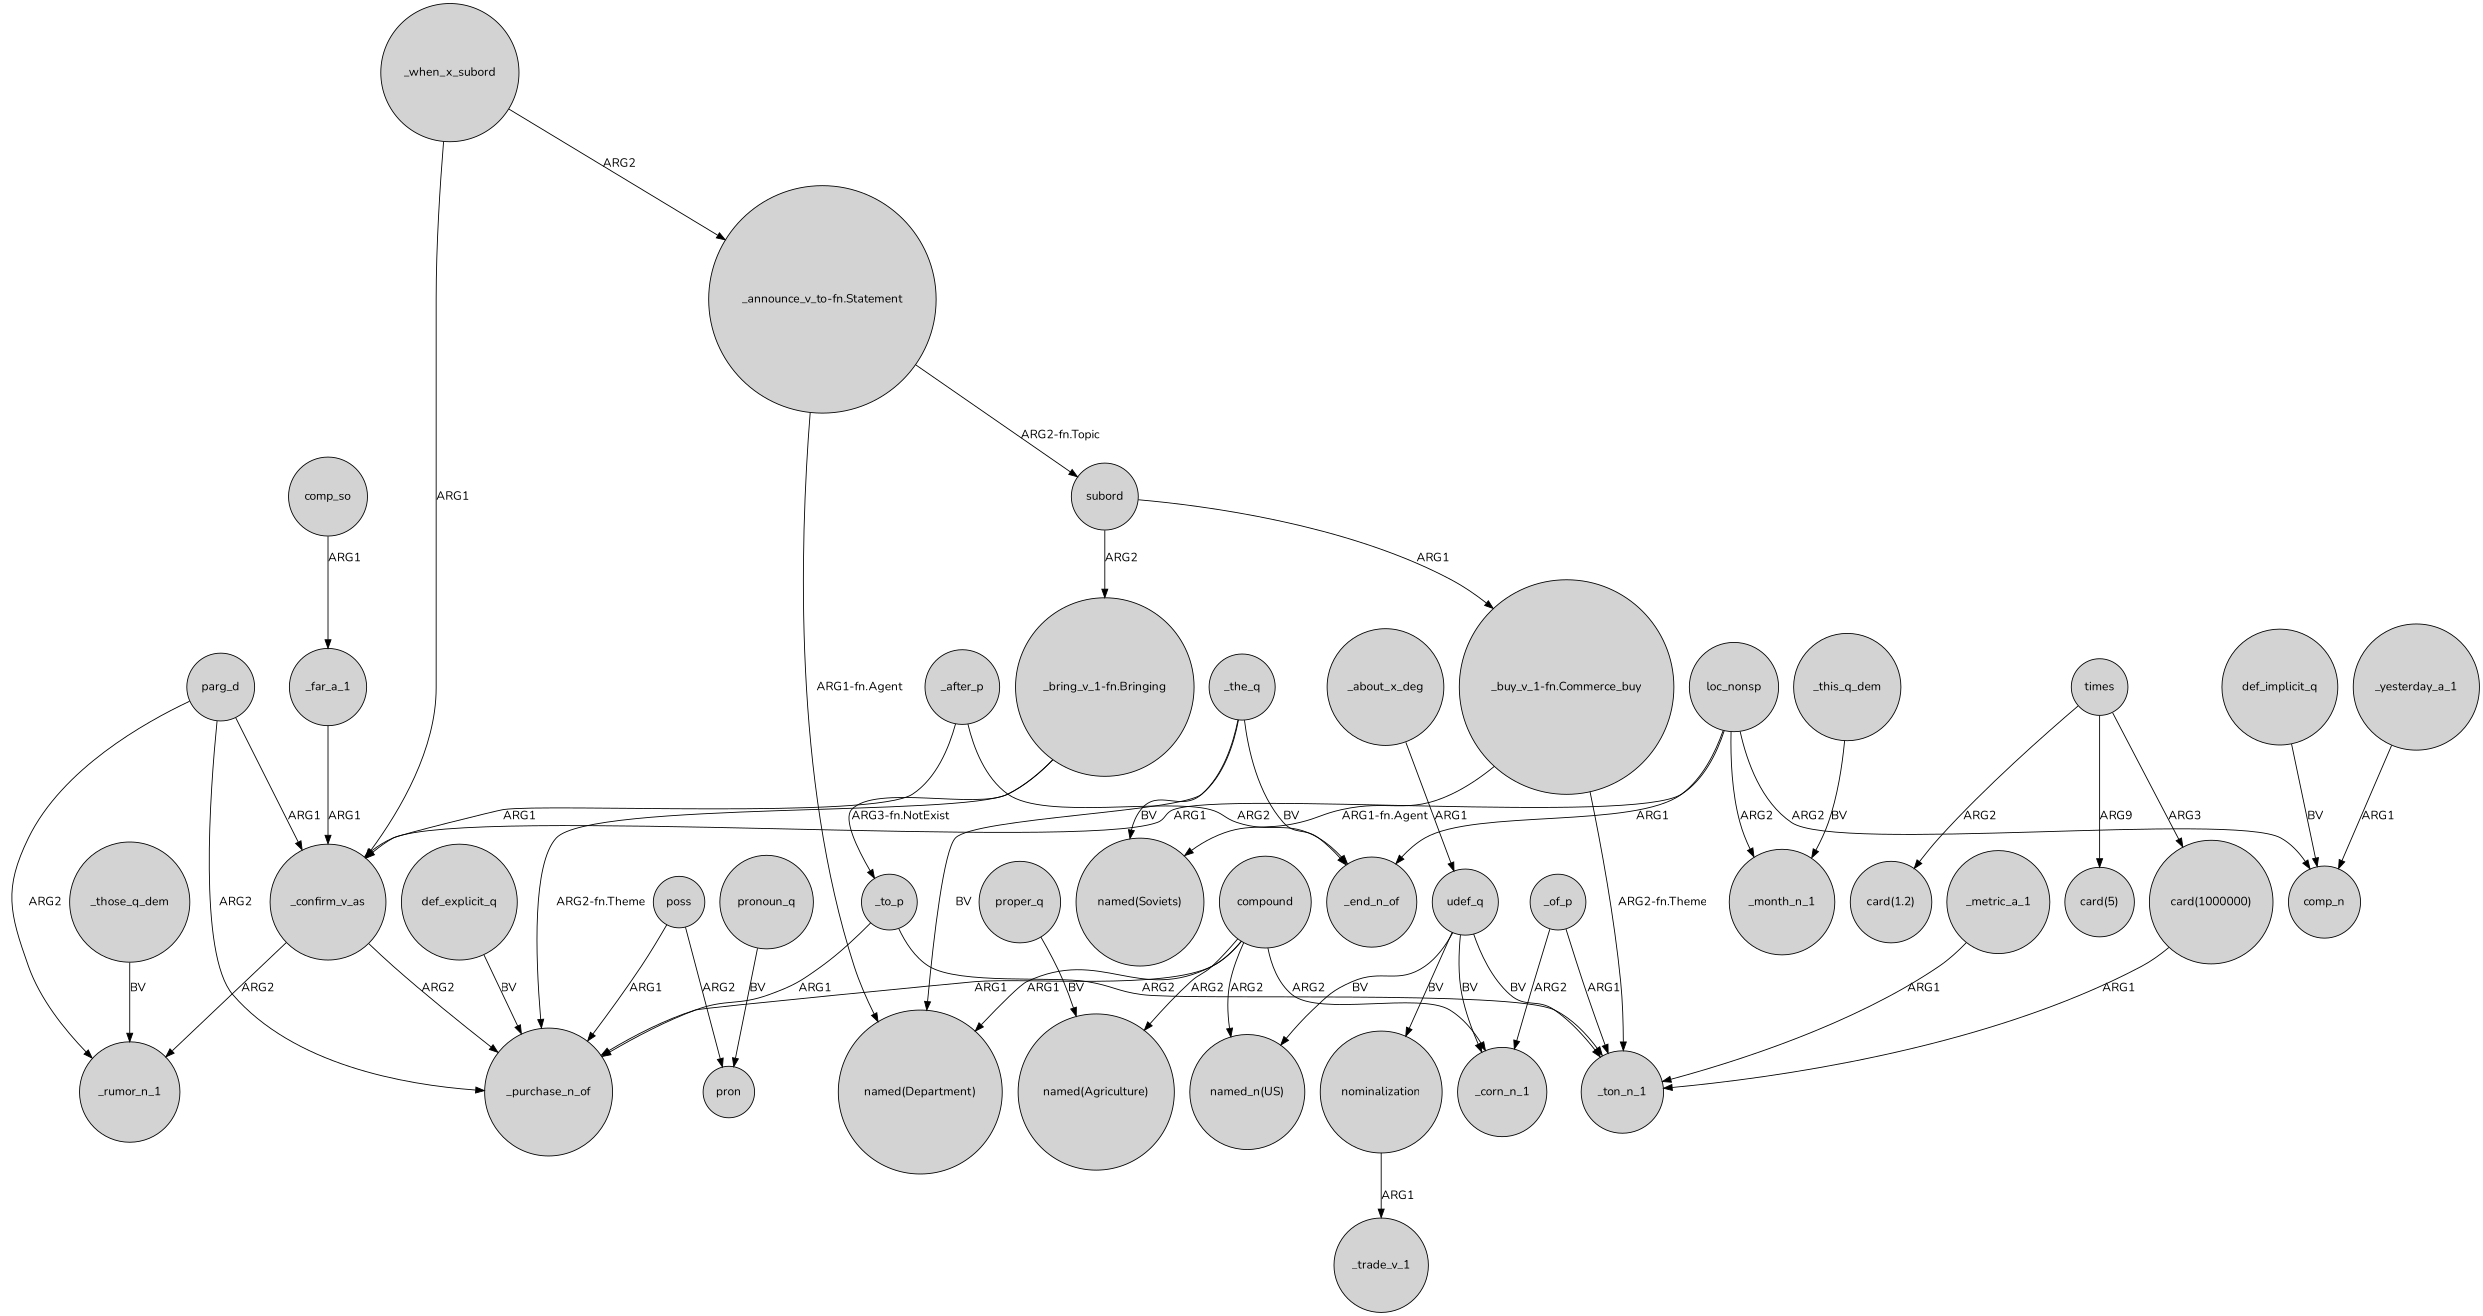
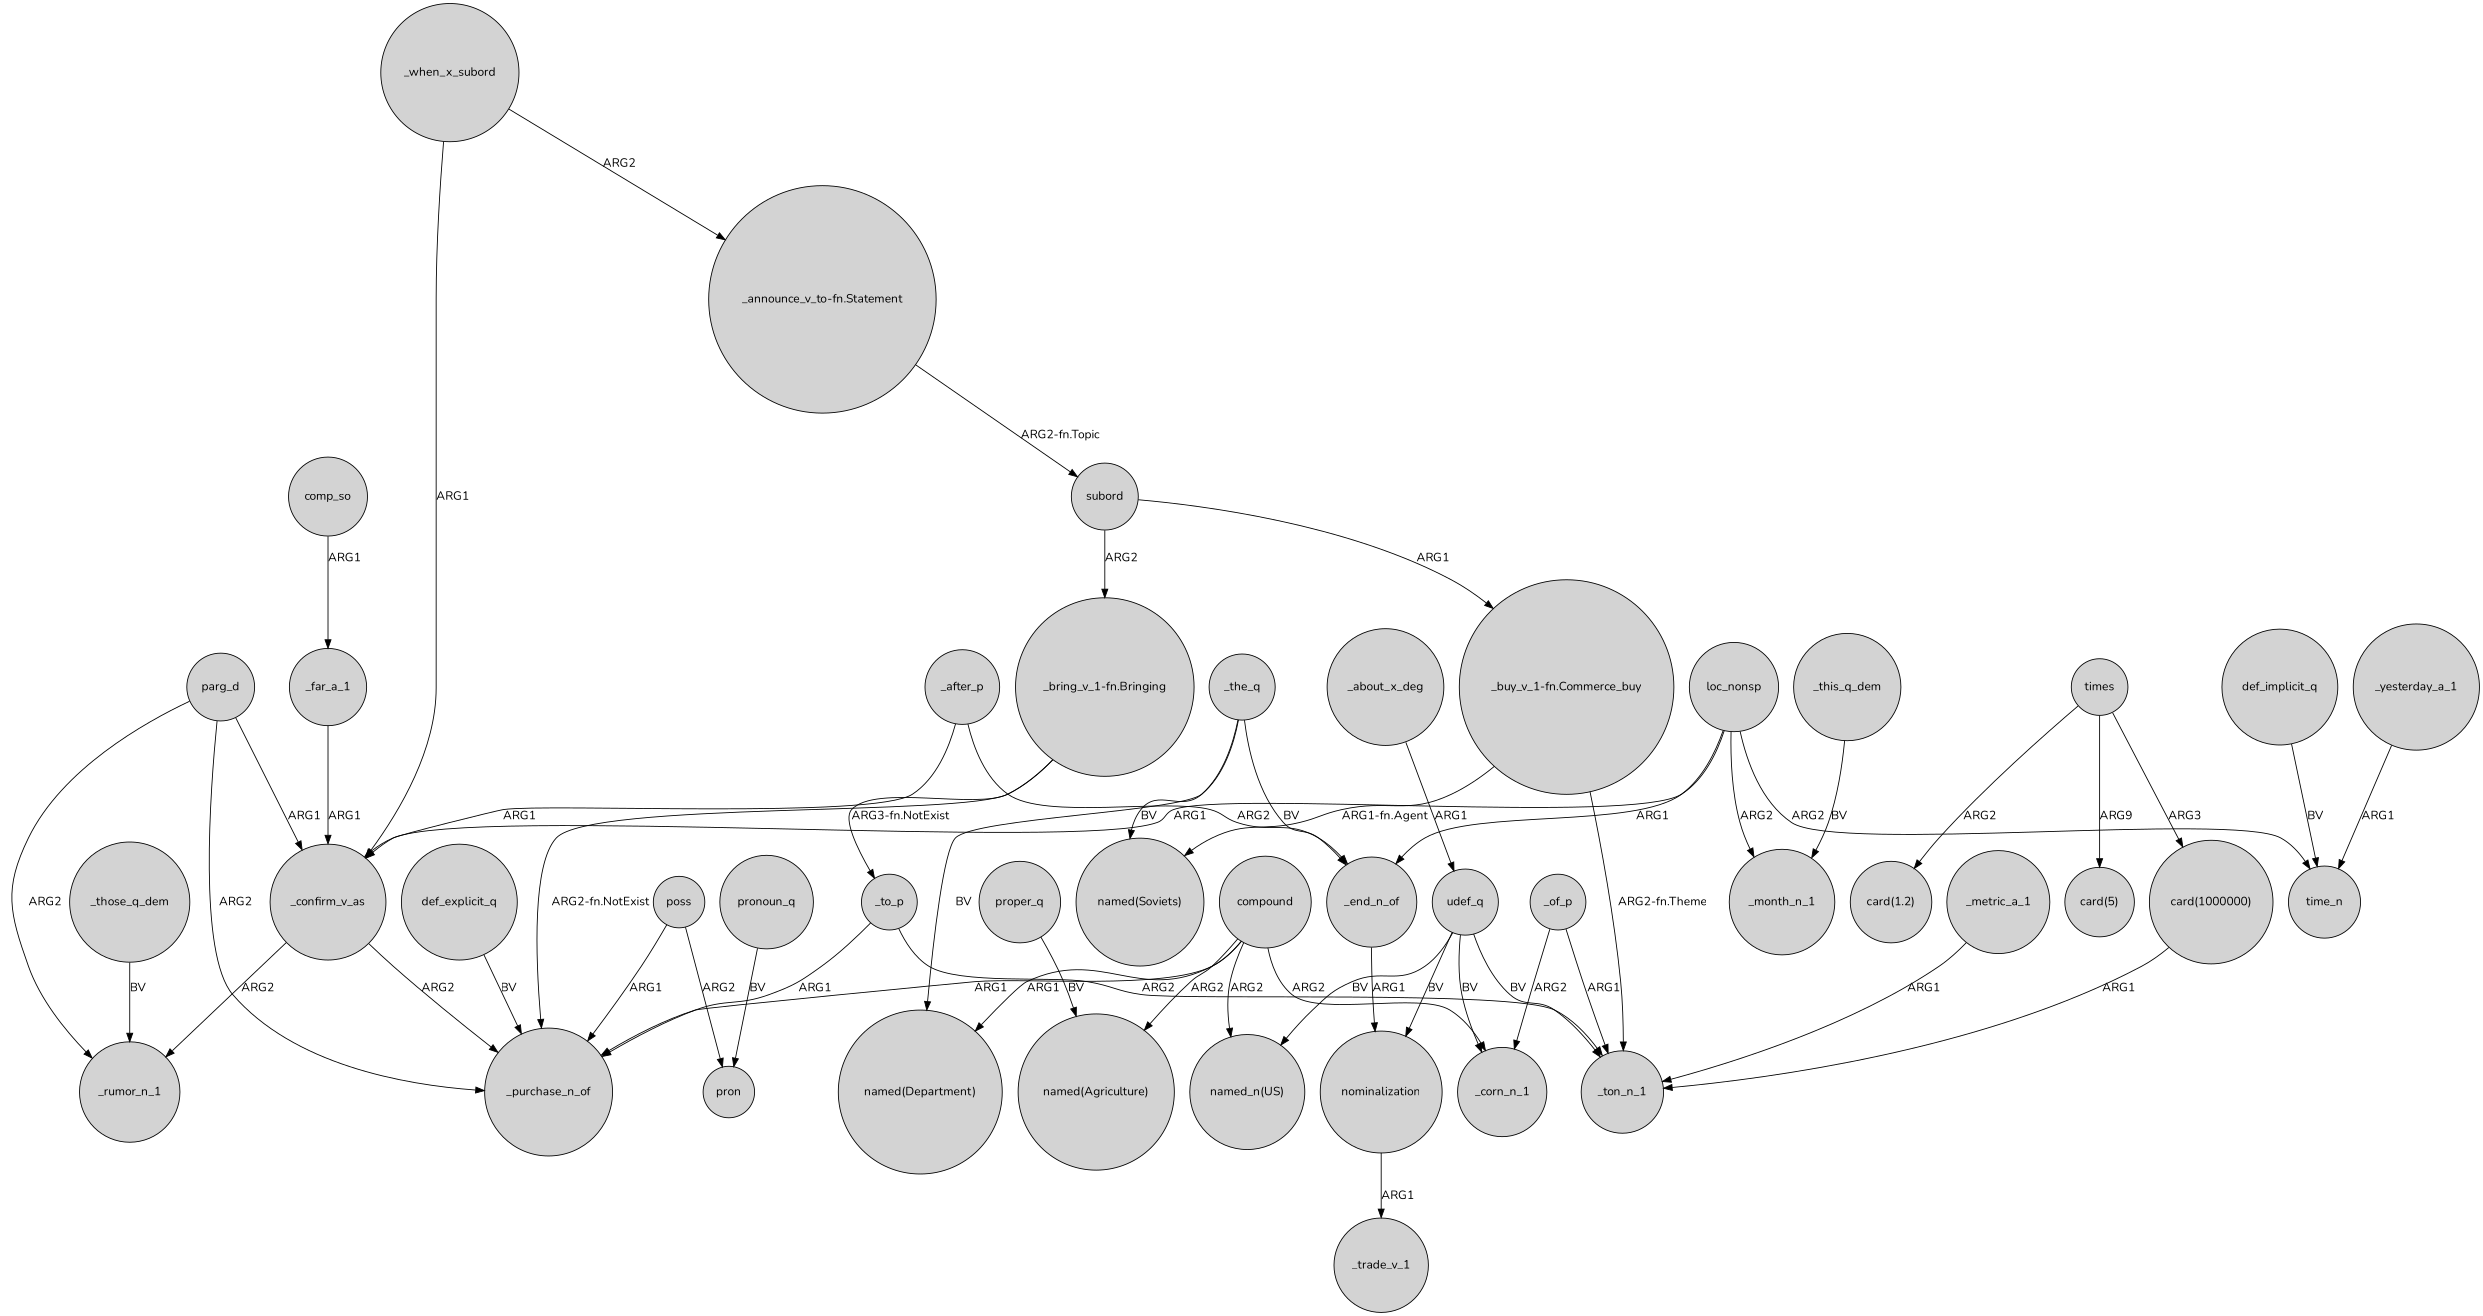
  digraph {
    fontname=Nunito
    node [fontname=Nunito shape=circle style=filled]
    edge [fontname=Nunito]
    parg_d
    _purchase_n_of
    _confirm_v_as
    _rumor_n_1
    _to_p
    _ton_n_1
    times
    "card(5)"
    "card(1.2)"
    "card(1000000)"
    _after_p
    _end_n_of
    nominalization
    _yesterday_a_1
-   time_n [label=comp_n]
+   time_n
    compound
    "named(Agriculture)"
    "named_n(US)"
    "named(Department)"
    _corn_n_1
    "_bring_v_1-fn.Bringing"
    udef_q
    _trade_v_1
    poss
    pron
    "_announce_v_to-fn.Statement"
    subord
    "_buy_v_1-fn.Commerce_buy"
    _when_x_subord
    _the_q
    "named(Soviets)"
    _of_p
    _far_a_1
    _this_q_dem
    _month_n_1
    def_explicit_q
    _about_x_deg
    loc_nonsp
    comp_so
    pronoun_q
    _those_q_dem
    _metric_a_1
    proper_q
    def_implicit_q
    parg_d -> _purchase_n_of [label=ARG2]
    parg_d -> _confirm_v_as [label=ARG1]
    parg_d -> _rumor_n_1 [label=ARG2]
    _confirm_v_as -> _purchase_n_of [label=ARG2]
    _confirm_v_as -> _rumor_n_1 [label=ARG2]
    _to_p -> _purchase_n_of [label=ARG1]
    _to_p -> _ton_n_1 [label=ARG2]
    times -> "card(5)" [label=ARG9]
    times -> "card(1.2)" [label=ARG2]
    times -> "card(1000000)" [label=ARG3]
    "card(1000000)" -> _ton_n_1 [label=ARG1]
    _after_p -> _confirm_v_as [label=ARG1]
    _after_p -> _end_n_of [label=ARG2]
+   _end_n_of -> nominalization [label=ARG1]
    nominalization -> _trade_v_1 [label=ARG1]
    _yesterday_a_1 -> time_n [label=ARG1]
    compound -> _purchase_n_of [label=ARG1]
    compound -> "named(Agriculture)" [label=ARG2]
    compound -> "named_n(US)" [label=ARG2]
    compound -> "named(Department)" [label=ARG1]
    compound -> _corn_n_1 [label=ARG2]
-   "_bring_v_1-fn.Bringing" -> _purchase_n_of [label="ARG2-fn.Theme"]
+   "_bring_v_1-fn.Bringing" -> _purchase_n_of [label="ARG2-fn.NotExist"]
    "_bring_v_1-fn.Bringing" -> _to_p [label="ARG3-fn.NotExist"]
    udef_q -> _ton_n_1 [label=BV]
    udef_q -> nominalization [label=BV]
    udef_q -> "named_n(US)" [label=BV]
    udef_q -> _corn_n_1 [label=BV]
    poss -> _purchase_n_of [label=ARG1]
    poss -> pron [label=ARG2]
-   "_announce_v_to-fn.Statement" -> "named(Department)" [label="ARG1-fn.Agent"]
    "_announce_v_to-fn.Statement" -> subord [label="ARG2-fn.Topic"]
    subord -> "_bring_v_1-fn.Bringing" [label=ARG2]
    subord -> "_buy_v_1-fn.Commerce_buy" [label=ARG1]
    "_buy_v_1-fn.Commerce_buy" -> _ton_n_1 [label="ARG2-fn.Theme"]
    "_buy_v_1-fn.Commerce_buy" -> "named(Soviets)" [label="ARG1-fn.Agent"]
    _when_x_subord -> _confirm_v_as [label=ARG1]
    _when_x_subord -> "_announce_v_to-fn.Statement" [label=ARG2]
    _the_q -> _end_n_of [label=BV]
    _the_q -> "named(Department)" [label=BV]
    _the_q -> "named(Soviets)" [label=BV]
    _of_p -> _ton_n_1 [label=ARG1]
    _of_p -> _corn_n_1 [label=ARG2]
    _far_a_1 -> _confirm_v_as [label=ARG1]
    _this_q_dem -> _month_n_1 [label=BV]
    def_explicit_q -> _purchase_n_of [label=BV]
    _about_x_deg -> udef_q [label=ARG1]
    loc_nonsp -> _confirm_v_as [label=ARG1]
    loc_nonsp -> _end_n_of [label=ARG1]
    loc_nonsp -> time_n [label=ARG2]
    loc_nonsp -> _month_n_1 [label=ARG2]
    comp_so -> _far_a_1 [label=ARG1]
    pronoun_q -> pron [label=BV]
    _those_q_dem -> _rumor_n_1 [label=BV]
    _metric_a_1 -> _ton_n_1 [label=ARG1]
    proper_q -> "named(Agriculture)" [label=BV]
    def_implicit_q -> time_n [label=BV]
  }
